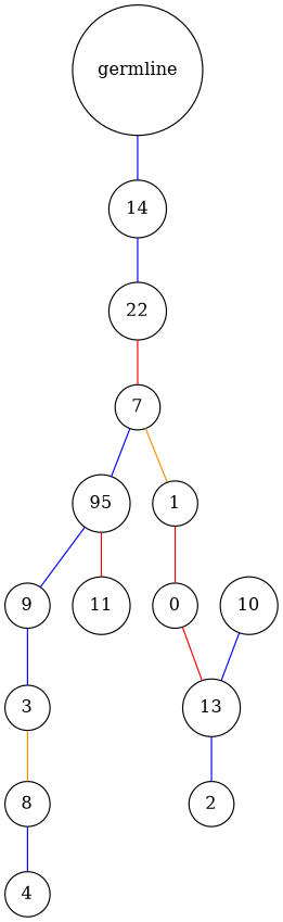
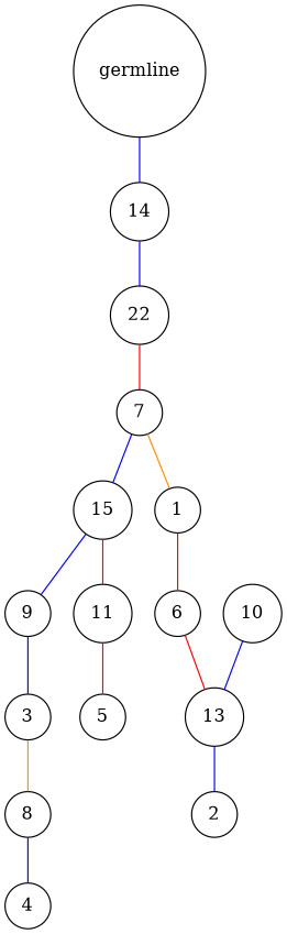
  graph {
    rankdir=UD
    splines=line
    node [shape=circle]
    edge [color=blue]
    n1 [label=germline]
    n2 [label=14]
    n3 [label=22]
    n4 [label=7]
-   n5 [label=95]
+   n5 [label=15]
    n6 [label=1]
    n7 [label=9]
    n8 [label=11]
-   n9 [label=0]
+   n9 [label=6]
    n10 [label=3]
+   n11 [label=5]
    n12 [label=8]
    n13 [label=4]
    n14 [label=13]
    n15 [label=10]
    n16 [label=2]
    n1 -- n2
    n2 -- n3
    n3 -- n4 [color=red]
    n4 -- n5
    n4 -- n6 [color=darkorange]
    n5 -- n7
    n5 -- n8 [color=red]
    n6 -- n9 [color=red]
    n7 -- n10
+   n8 -- n11 [color=red]
    n9 -- n14 [color=red]
    n10 -- n12 [color=darkorange]
    n12 -- n13
    n14 -- n16
    n15 -- n14
  }
